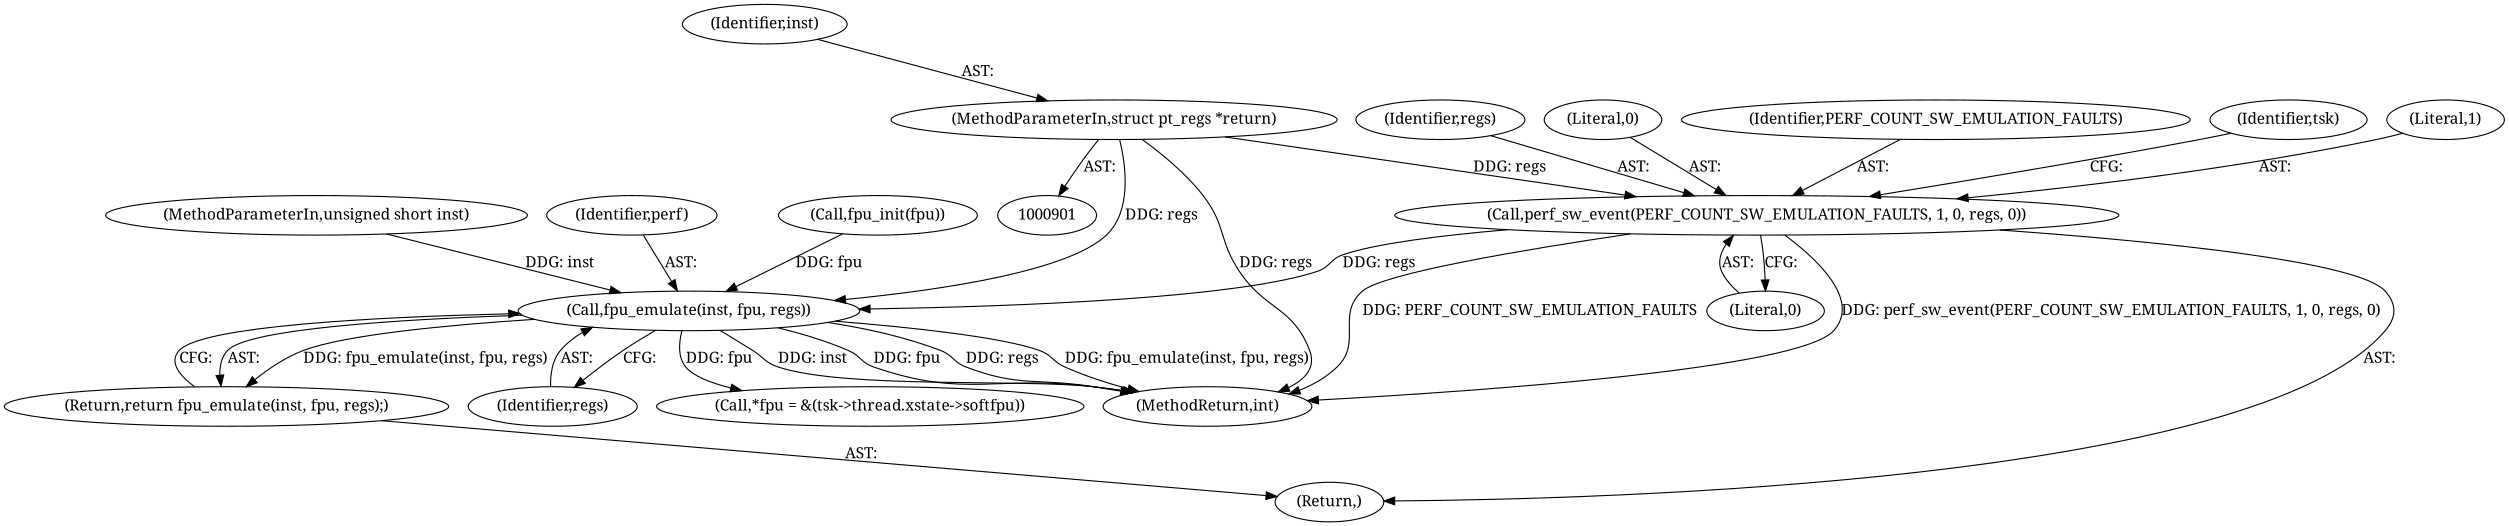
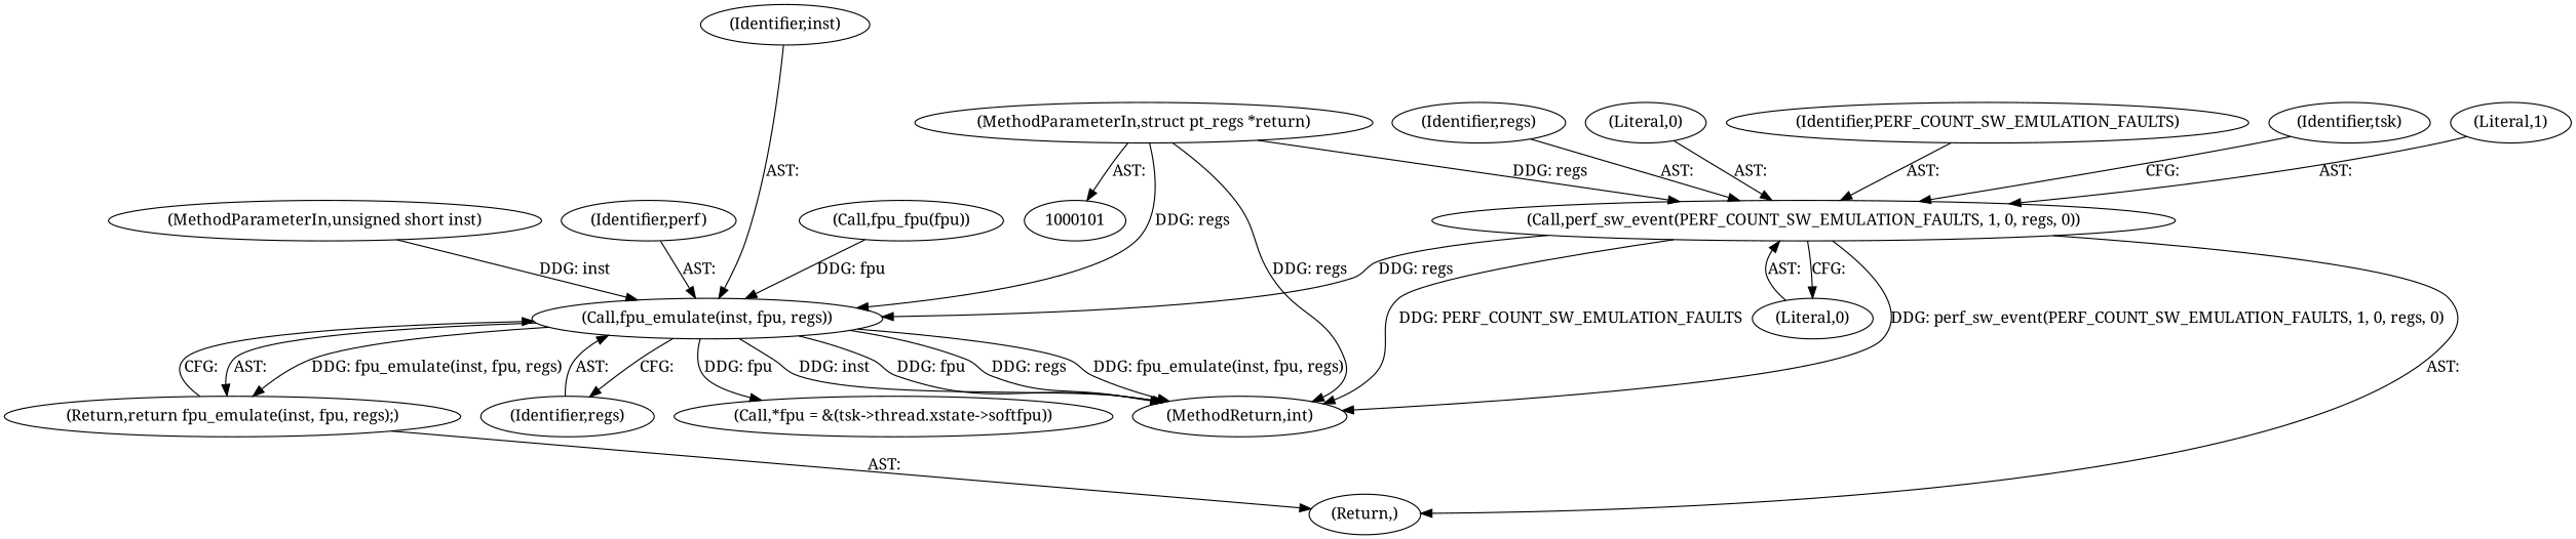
  digraph {
    fontname="Noto Serif"
    node [fontname="Noto Serif"]
    edge [fontname="Noto Serif"]
    n1 [label="(MethodParameterIn,struct pt_regs *return)"]
    n2 [label="(Call,perf_sw_event(PERF_COUNT_SW_EMULATION_FAULTS, 1, 0, regs, 0))"]
    n3 [label="(Call,fpu_emulate(inst, fpu, regs))"]
    n4 [label="(MethodReturn,int)"]
-   1000101 [label=1000901]
+   1000101
    n6 [label="(Literal,0)"]
    n7 [label="(Return,)"]
    n8 [label="(Return,return fpu_emulate(inst, fpu, regs);)"]
    n9 [label="(Identifier,regs)"]
    n10 [label="(Call,*fpu = &(tsk->thread.xstate->softfpu))"]
    n11 [label="(Identifier,tsk)"]
    n12 [label="(Literal,1)"]
    n13 [label="(Identifier,regs)"]
    n14 [label="(MethodParameterIn,unsigned short inst)"]
    n15 [label="(Identifier,inst)"]
    n16 [label="(Identifier,perf)"]
-   n17 [label="(Call,fpu_init(fpu))"]
+   n17 [label="(Call,fpu_fpu(fpu))"]
    n18 [label="(Literal,0)"]
    n19 [label="(Identifier,PERF_COUNT_SW_EMULATION_FAULTS)"]
    n1 -> n2 [label="DDG: regs"]
    n1 -> n3 [label="DDG: regs"]
    n1 -> n4 [label="DDG: regs"]
    n1 -> 1000101 [label="AST: "]
    n2 -> n3 [label="DDG: regs"]
    n2 -> n4 [label="DDG: PERF_COUNT_SW_EMULATION_FAULTS"]
    n2 -> n4 [label="DDG: perf_sw_event(PERF_COUNT_SW_EMULATION_FAULTS, 1, 0, regs, 0)"]
    n2 -> n6 [label="CFG: "]
    n2 -> n7 [label="AST: "]
    n3 -> n4 [label="DDG: inst"]
    n3 -> n4 [label="DDG: fpu"]
    n3 -> n4 [label="DDG: regs"]
    n3 -> n4 [label="DDG: fpu_emulate(inst, fpu, regs)"]
    n3 -> n8 [label="AST: "]
    n3 -> n8 [label="DDG: fpu_emulate(inst, fpu, regs)"]
    n3 -> n9 [label="CFG: "]
    n3 -> n10 [label="DDG: fpu"]
    n6 -> n2 [label="AST: "]
    n8 -> n3 [label="CFG: "]
    n8 -> n7 [label="AST: "]
    n9 -> n3 [label="AST: "]
    n11 -> n2 [label="CFG: "]
    n12 -> n2 [label="AST: "]
    n13 -> n2 [label="AST: "]
    n14 -> n3 [label="DDG: inst"]
-   n15 -> n1 [label="AST: "]
+   n15 -> n3 [label="AST: "]
    n16 -> n3 [label="AST: "]
    n17 -> n3 [label="DDG: fpu"]
    n18 -> n2 [label="AST: "]
    n19 -> n2 [label="AST: "]
  }
